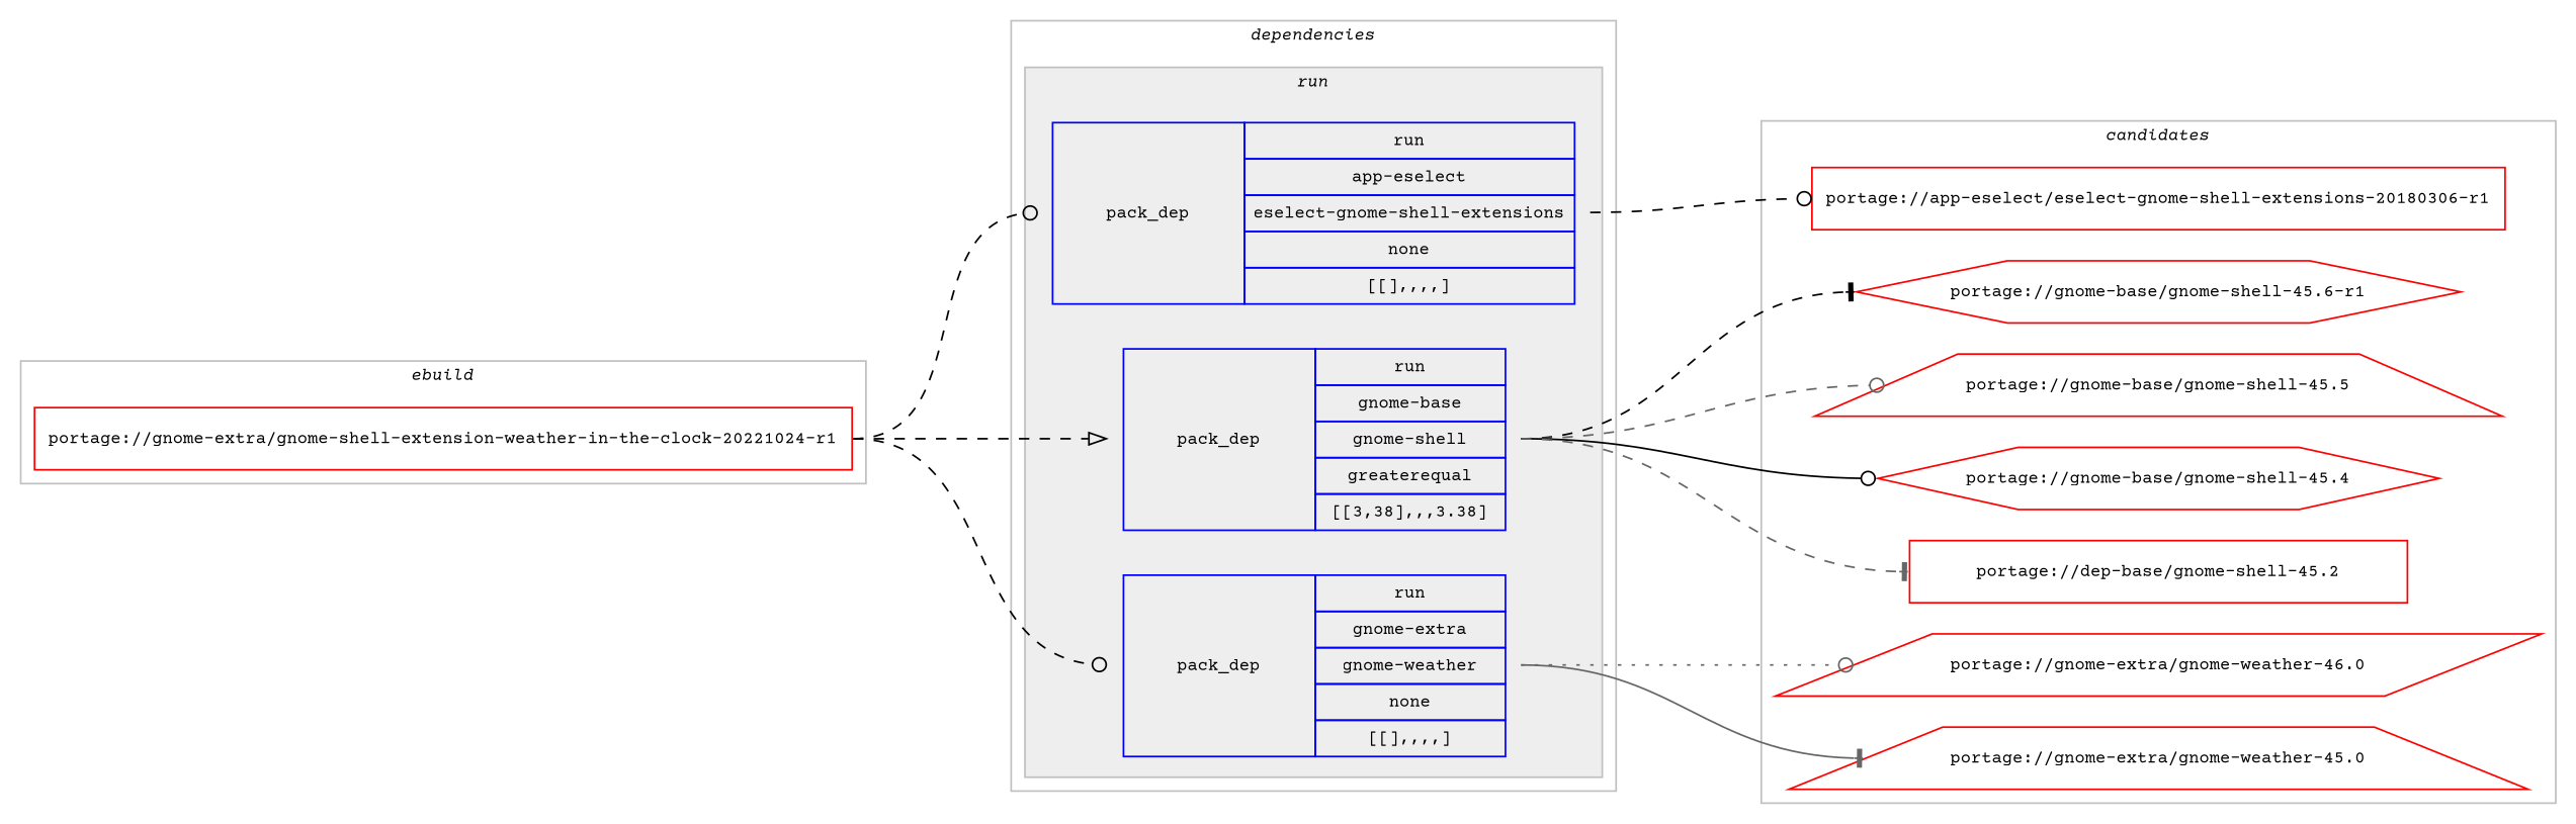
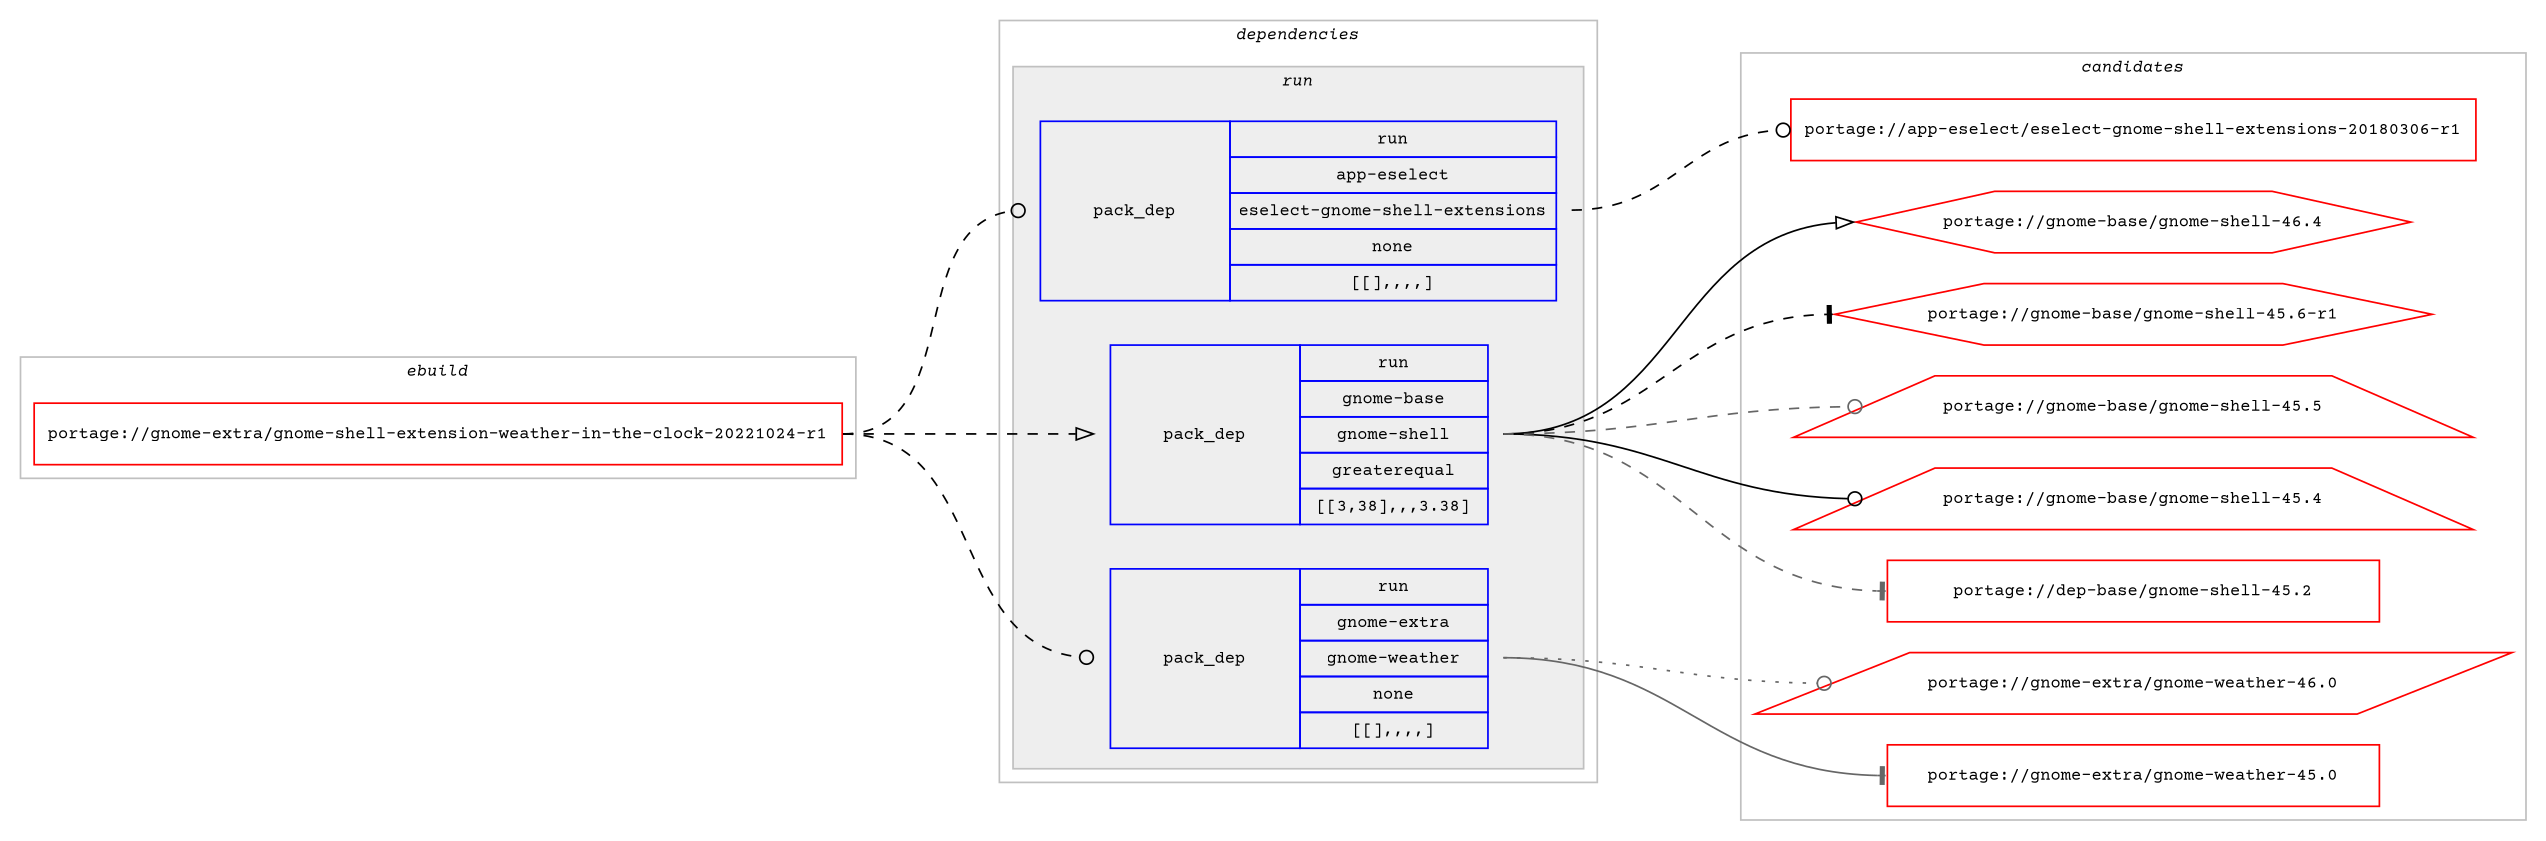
  digraph {
    compound=true
    concentrate=true
    fontname="Courier Prime"
    fontsize=10
    newrank=true
    rankdir=LR
    ranksep=1.5
    node [color=red fontname="Courier Prime" fontsize=10 shape=box]
    edge [arrowhead=odot color=black fontname="Courier Prime" headport=w style=dashed tailport=e weight=100]
    n1 [label="portage://gnome-extra/gnome-shell-extension-weather-in-the-clock-20221024-r1" width=4]
    n2 [color=blue label=<<TABLE BORDER="0" CELLBORDER="1" CELLSPACING="0" CELLPADDING="4" WIDTH="220"><TR><TD ROWSPAN="6" CELLPADDING="30">pack_dep</TD></TR><TR><TD WIDTH="110">run</TD></TR><TR><TD>app-eselect</TD></TR><TR><TD>eselect-gnome-shell-extensions</TD></TR><TR><TD>none</TD></TR><TR><TD>[[],,,,]</TD></TR></TABLE>> shape=none]
    n3 [color=blue label=<<TABLE BORDER="0" CELLBORDER="1" CELLSPACING="0" CELLPADDING="4" WIDTH="220"><TR><TD ROWSPAN="6" CELLPADDING="30">pack_dep</TD></TR><TR><TD WIDTH="110">run</TD></TR><TR><TD>gnome-base</TD></TR><TR><TD>gnome-shell</TD></TR><TR><TD>greaterequal</TD></TR><TR><TD>[[3,38],,,3.38]</TD></TR></TABLE>> shape=none]
    n4 [color=blue label=<<TABLE BORDER="0" CELLBORDER="1" CELLSPACING="0" CELLPADDING="4" WIDTH="220"><TR><TD ROWSPAN="6" CELLPADDING="30">pack_dep</TD></TR><TR><TD WIDTH="110">run</TD></TR><TR><TD>gnome-extra</TD></TR><TR><TD>gnome-weather</TD></TR><TR><TD>none</TD></TR><TR><TD>[[],,,,]</TD></TR></TABLE>> shape=none]
    n5 [label="portage://app-eselect/eselect-gnome-shell-extensions-20180306-r1" width=4]
+   n6 [label="portage://gnome-base/gnome-shell-46.4" shape=hexagon width=4]
    n7 [label="portage://gnome-base/gnome-shell-45.6-r1" shape=hexagon width=4]
    n8 [label="portage://gnome-base/gnome-shell-45.5" shape=trapezium width=4]
-   n9 [label="portage://gnome-base/gnome-shell-45.4" shape=hexagon width=4]
+   n9 [label="portage://gnome-base/gnome-shell-45.4" shape=trapezium width=4]
    n10 [label="portage://dep-base/gnome-shell-45.2" width=4]
    n11 [label="portage://gnome-extra/gnome-weather-46.0" shape=parallelogram width=4]
-   n12 [label="portage://gnome-extra/gnome-weather-45.0" shape=trapezium width=4]
+   n12 [label="portage://gnome-extra/gnome-weather-45.0" width=4]
    subgraph cluster_1 {
      color=gray
      label=<<i>ebuild</i>>
      n1
    }
    subgraph cluster_2 {
      color=gray
      label=<<i>dependencies</i>>
      subgraph cluster_3 {
        color=gray
        fillcolor="#eeeeee"
        label=<<i>compile</i>>
        style=filled
      }
      subgraph cluster_4 {
        color=gray
        fillcolor="#eeeeee"
        label=<<i>compile and run</i>>
        style=filled
      }
      subgraph cluster_5 {
        color=gray
        fillcolor="#eeeeee"
        label=<<i>run</i>>
        style=filled
        subgraph sub_6 {
          color=gray
          fillcolor="#eeeeee"
          label=<<i>run</i>>
          style=filled
          n2
        }
        subgraph sub_7 {
          color=gray
          fillcolor="#eeeeee"
          label=<<i>run</i>>
          style=filled
          n3
        }
        subgraph sub_8 {
          color=gray
          fillcolor="#eeeeee"
          label=<<i>run</i>>
          style=filled
          n4
        }
      }
    }
    subgraph cluster_9 {
      color=gray
      label=<<i>candidates</i>>
      rank=same
      subgraph sub_10 {
        color=black
        label=<<i>candidates</i>>
        nodesep=1
        rank=same
        n5
      }
      subgraph sub_11 {
        color=black
        label=<<i>candidates</i>>
        nodesep=1
        rank=same
+       n6
        n7
        n8
        n9
        n10
      }
      subgraph sub_12 {
        color=black
        label=<<i>candidates</i>>
        nodesep=1
        rank=same
        n11
        n12
      }
    }
    n1 -> n2 [weight=20]
    n1 -> n3 [arrowhead=onormal weight=20]
    n1 -> n4 [weight=20]
    n2 -> n5
+   n3 -> n6 [arrowhead=onormal style=solid]
    n3 -> n7 [arrowhead=tee]
    n3 -> n8 [color=gray40]
    n3 -> n9 [style=solid]
    n3 -> n10 [arrowhead=tee color=gray40]
    n4 -> n11 [color=gray40 style=dotted]
    n4 -> n12 [arrowhead=tee color=gray40 style=solid]
  }
